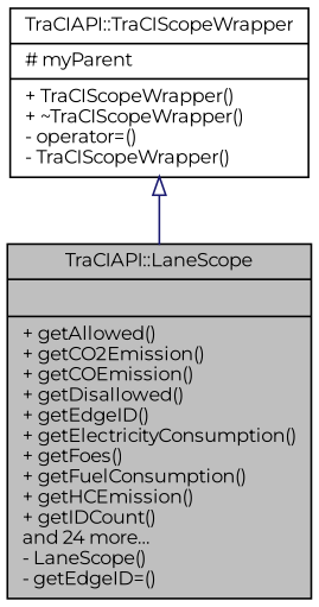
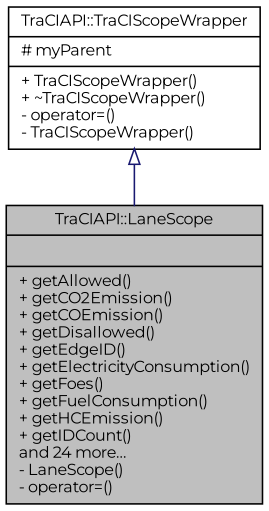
  digraph {
    fontname=Montserrat
    node [color=black fontname=Montserrat fontsize=10 shape=record style=filled]
-   n1 [fillcolor=grey75 fontcolor=black height=0.2 label="{TraCIAPI::LaneScope\n||+ getAllowed()\l+ getCO2Emission()\l+ getCOEmission()\l+ getDisallowed()\l+ getEdgeID()\l+ getElectricityConsumption()\l+ getFoes()\l+ getFuelConsumption()\l+ getHCEmission()\l+ getIDCount()\land 24 more...\l- LaneScope()\l- getEdgeID=()\l}" width=0.4]
+   n1 [fillcolor=grey75 fontcolor=black height=0.2 label="{TraCIAPI::LaneScope\n||+ getAllowed()\l+ getCO2Emission()\l+ getCOEmission()\l+ getDisallowed()\l+ getEdgeID()\l+ getElectricityConsumption()\l+ getFoes()\l+ getFuelConsumption()\l+ getHCEmission()\l+ getIDCount()\land 24 more...\l- LaneScope()\l- operator=()\l}" width=0.4]
    n2 [fillcolor=white height=0.2 label="{TraCIAPI::TraCIScopeWrapper\n|# myParent\l|+ TraCIScopeWrapper()\l+ ~TraCIScopeWrapper()\l- operator=()\l- TraCIScopeWrapper()\l}" width=0.4]
    n2 -> n1 [arrowtail=onormal color=midnightblue dir=back fontname=Montserrat fontsize=10 labelfontname=Helvetica labelfontsize=10 style=solid]
  }
